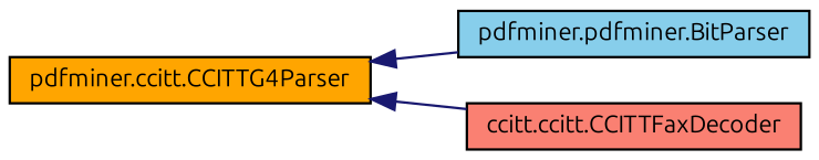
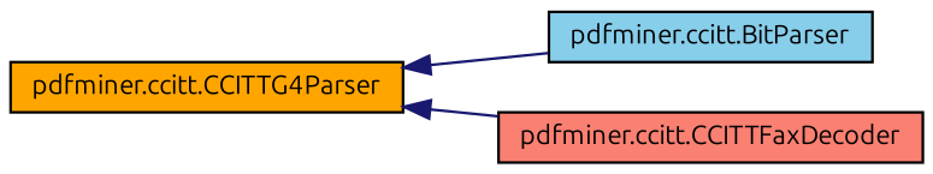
  digraph {
    fontname=Ubuntu
    rankdir=LR
    node [color=black fontname=Ubuntu fontsize=10 shape=record style=filled]
    edge [color=midnightblue dir=back fontname=Ubuntu fontsize=10 labelfontname=Helvetica labelfontsize=10 style=solid]
-   n1 [fillcolor=skyblue height=0.2 label="pdfminer.pdfminer.BitParser" width=0.4]
+   n1 [fillcolor=skyblue height=0.2 label="pdfminer.ccitt.BitParser" width=0.4]
    n2 [fillcolor=orange height=0.2 label="pdfminer.ccitt.CCITTG4Parser" width=0.4]
-   n3 [fillcolor=salmon height=0.2 label="ccitt.ccitt.CCITTFaxDecoder" width=0.4]
+   n3 [fillcolor=salmon height=0.2 label="pdfminer.ccitt.CCITTFaxDecoder" width=0.4]
    n2 -> n1
    n2 -> n3
  }
